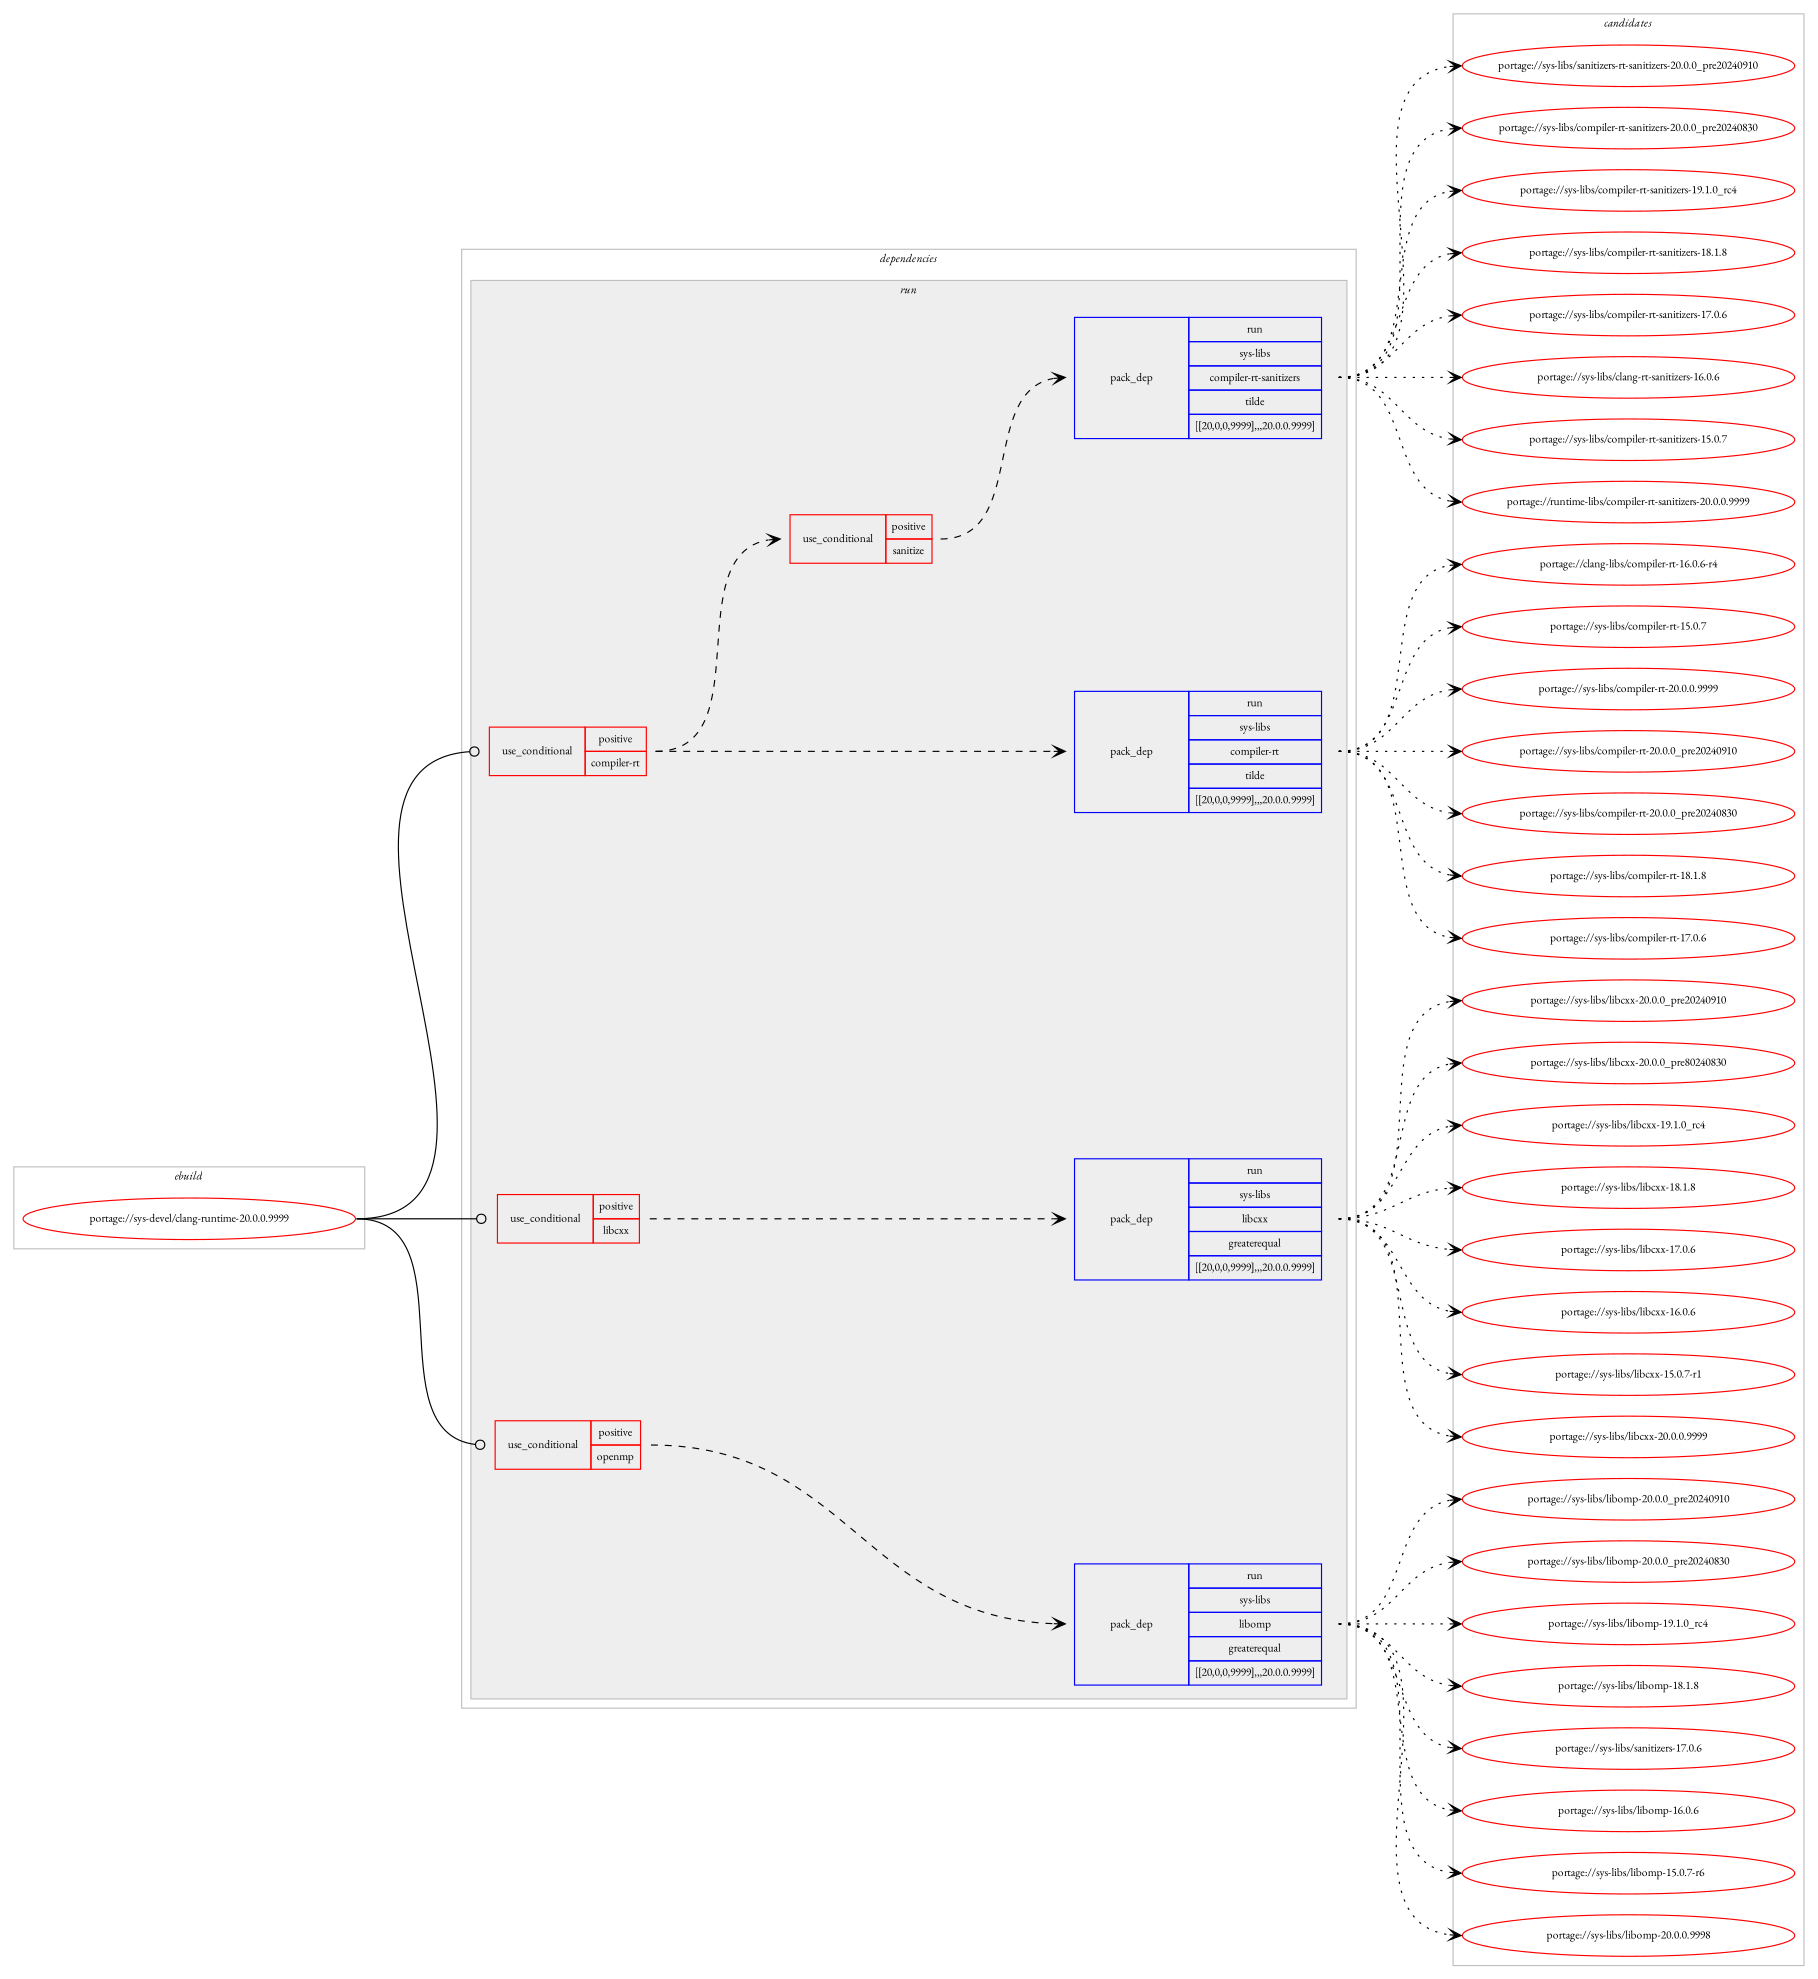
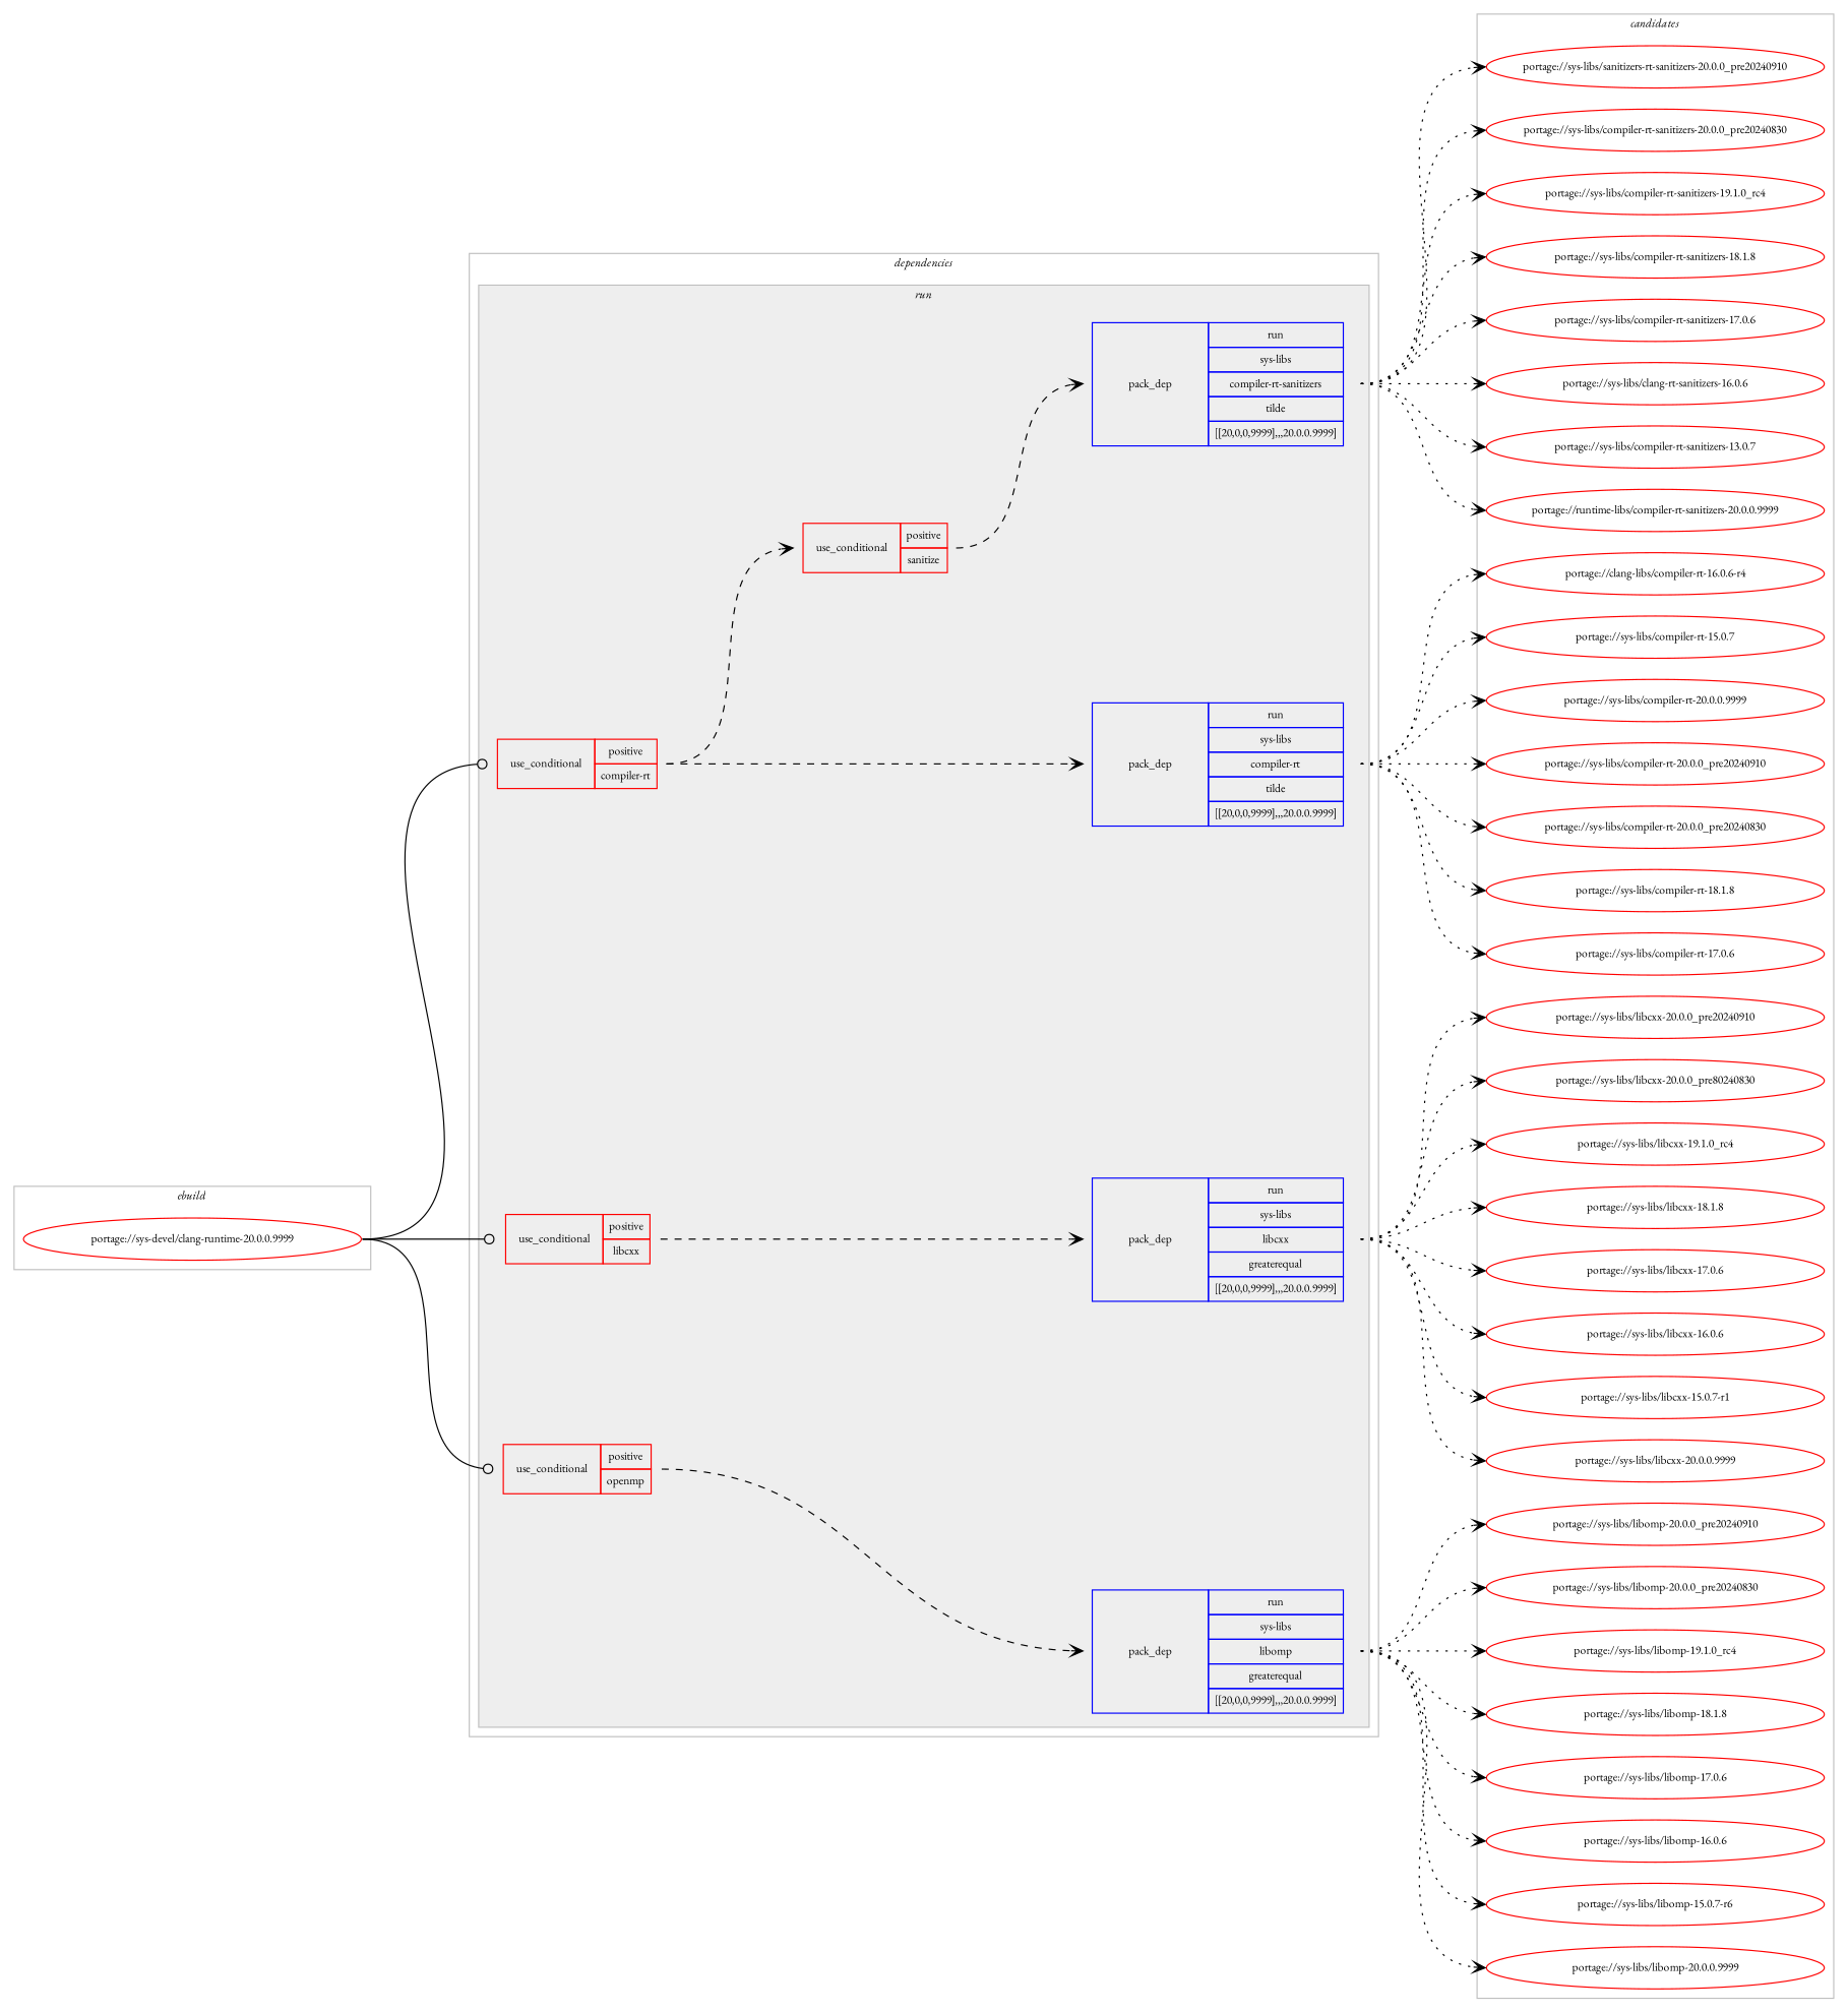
  digraph {
    compound=true
    concentrate=true
    fontname="EB Garamond"
    fontsize=10
    newrank=true
    rankdir=LR
    ranksep=1.5
    node [color=red fontname="EB Garamond" fontsize=10]
    edge [arrowhead=vee fontname="EB Garamond" headport=w style=dotted tailport=e weight=100]
    n1 [label="portage://sys-devel/clang-runtime-20.0.0.9999" width=4]
    n2 [color=blue label=<<TABLE BORDER="0" CELLBORDER="1" CELLSPACING="0" CELLPADDING="4" WIDTH="220"><TR><TD ROWSPAN="6" CELLPADDING="30">pack_dep</TD></TR><TR><TD WIDTH="110">run</TD></TR><TR><TD>sys-libs</TD></TR><TR><TD>compiler-rt</TD></TR><TR><TD>tilde</TD></TR><TR><TD>[[20,0,0,9999],,,20.0.0.9999]</TD></TR></TABLE>> shape=none]
    n3 [color=blue label=<<TABLE BORDER="0" CELLBORDER="1" CELLSPACING="0" CELLPADDING="4" WIDTH="220"><TR><TD ROWSPAN="6" CELLPADDING="30">pack_dep</TD></TR><TR><TD WIDTH="110">run</TD></TR><TR><TD>sys-libs</TD></TR><TR><TD>compiler-rt-sanitizers</TD></TR><TR><TD>tilde</TD></TR><TR><TD>[[20,0,0,9999],,,20.0.0.9999]</TD></TR></TABLE>> shape=none]
    n4 [label=<<TABLE BORDER="0" CELLBORDER="1" CELLSPACING="0" CELLPADDING="4"><TR><TD ROWSPAN="3" CELLPADDING="10">use_conditional</TD></TR><TR><TD>positive</TD></TR><TR><TD>sanitize</TD></TR></TABLE>> shape=none]
    n5 [label=<<TABLE BORDER="0" CELLBORDER="1" CELLSPACING="0" CELLPADDING="4"><TR><TD ROWSPAN="3" CELLPADDING="10">use_conditional</TD></TR><TR><TD>positive</TD></TR><TR><TD>compiler-rt</TD></TR></TABLE>> shape=none]
    n6 [color=blue label=<<TABLE BORDER="0" CELLBORDER="1" CELLSPACING="0" CELLPADDING="4" WIDTH="220"><TR><TD ROWSPAN="6" CELLPADDING="30">pack_dep</TD></TR><TR><TD WIDTH="110">run</TD></TR><TR><TD>sys-libs</TD></TR><TR><TD>libcxx</TD></TR><TR><TD>greaterequal</TD></TR><TR><TD>[[20,0,0,9999],,,20.0.0.9999]</TD></TR></TABLE>> shape=none]
    n7 [label=<<TABLE BORDER="0" CELLBORDER="1" CELLSPACING="0" CELLPADDING="4"><TR><TD ROWSPAN="3" CELLPADDING="10">use_conditional</TD></TR><TR><TD>positive</TD></TR><TR><TD>libcxx</TD></TR></TABLE>> shape=none]
    n8 [color=blue label=<<TABLE BORDER="0" CELLBORDER="1" CELLSPACING="0" CELLPADDING="4" WIDTH="220"><TR><TD ROWSPAN="6" CELLPADDING="30">pack_dep</TD></TR><TR><TD WIDTH="110">run</TD></TR><TR><TD>sys-libs</TD></TR><TR><TD>libomp</TD></TR><TR><TD>greaterequal</TD></TR><TR><TD>[[20,0,0,9999],,,20.0.0.9999]</TD></TR></TABLE>> shape=none]
    n9 [label=<<TABLE BORDER="0" CELLBORDER="1" CELLSPACING="0" CELLPADDING="4"><TR><TD ROWSPAN="3" CELLPADDING="10">use_conditional</TD></TR><TR><TD>positive</TD></TR><TR><TD>openmp</TD></TR></TABLE>> shape=none]
    n10 [label="portage://sys-libs/compiler-rt-20.0.0.9999" width=4]
    n11 [label="portage://sys-libs/compiler-rt-20.0.0_pre20240910" width=4]
    n12 [label="portage://sys-libs/compiler-rt-20.0.0_pre20240830" width=4]
    n13 [label="portage://sys-libs/compiler-rt-18.1.8" width=4]
    n14 [label="portage://sys-libs/compiler-rt-17.0.6" width=4]
    n15 [label="portage://clang-libs/compiler-rt-16.0.6-r4" width=4]
    n16 [label="portage://sys-libs/compiler-rt-15.0.7" width=4]
    n17 [label="portage://runtime-libs/compiler-rt-sanitizers-20.0.0.9999" width=4]
    n18 [label="portage://sys-libs/sanitizers-rt-sanitizers-20.0.0_pre20240910" width=4]
    n19 [label="portage://sys-libs/compiler-rt-sanitizers-20.0.0_pre20240830" width=4]
    n20 [label="portage://sys-libs/compiler-rt-sanitizers-19.1.0_rc4" width=4]
    n21 [label="portage://sys-libs/compiler-rt-sanitizers-18.1.8" width=4]
    n22 [label="portage://sys-libs/compiler-rt-sanitizers-17.0.6" width=4]
    n23 [label="portage://sys-libs/clang-rt-sanitizers-16.0.6" width=4]
-   n24 [label="portage://sys-libs/compiler-rt-sanitizers-15.0.7" width=4]
+   n24 [label="portage://sys-libs/compiler-rt-sanitizers-13.0.7" width=4]
    n25 [label="portage://sys-libs/libcxx-20.0.0.9999" width=4]
    n26 [label="portage://sys-libs/libcxx-20.0.0_pre20240910" width=4]
    n27 [label="portage://sys-libs/libcxx-20.0.0_pre80240830" width=4]
    n28 [label="portage://sys-libs/libcxx-19.1.0_rc4" width=4]
    n29 [label="portage://sys-libs/libcxx-18.1.8" width=4]
    n30 [label="portage://sys-libs/libcxx-17.0.6" width=4]
    n31 [label="portage://sys-libs/libcxx-16.0.6" width=4]
    n32 [label="portage://sys-libs/libcxx-15.0.7-r1" width=4]
-   n33 [label="portage://sys-libs/libomp-20.0.0.9998" width=4]
+   n33 [label="portage://sys-libs/libomp-20.0.0.9999" width=4]
    n34 [label="portage://sys-libs/libomp-20.0.0_pre20240910" width=4]
    n35 [label="portage://sys-libs/libomp-20.0.0_pre20240830" width=4]
    n36 [label="portage://sys-libs/libomp-19.1.0_rc4" width=4]
    n37 [label="portage://sys-libs/libomp-18.1.8" width=4]
-   n38 [label="portage://sys-libs/sanitizers-17.0.6" width=4]
+   n38 [label="portage://sys-libs/libomp-17.0.6" width=4]
    n39 [label="portage://sys-libs/libomp-16.0.6" width=4]
    n40 [label="portage://sys-libs/libomp-15.0.7-r6" width=4]
    subgraph cluster_1 {
      color=gray
      label=<<i>ebuild</i>>
      n1
    }
    subgraph cluster_2 {
      color=gray
      label=<<i>dependencies</i>>
      subgraph cluster_3 {
        color=gray
        fillcolor="#eeeeee"
        label=<<i>compile</i>>
        style=filled
      }
      subgraph cluster_4 {
        color=gray
        fillcolor="#eeeeee"
        label=<<i>compile and run</i>>
        style=filled
      }
      subgraph cluster_5 {
        color=gray
        fillcolor="#eeeeee"
        label=<<i>run</i>>
        style=filled
        subgraph sub_6 {
          color=gray
          fillcolor="#eeeeee"
          label=<<i>run</i>>
          style=filled
          n5
          subgraph sub_7 {
            color=gray
            fillcolor="#eeeeee"
            label=<<i>run</i>>
            style=filled
            n2
          }
          subgraph sub_8 {
            color=gray
            fillcolor="#eeeeee"
            label=<<i>run</i>>
            style=filled
            n4
            subgraph sub_9 {
              color=gray
              fillcolor="#eeeeee"
              label=<<i>run</i>>
              style=filled
              n3
            }
          }
        }
        subgraph sub_10 {
          color=gray
          fillcolor="#eeeeee"
          label=<<i>run</i>>
          style=filled
          n7
          subgraph sub_11 {
            color=gray
            fillcolor="#eeeeee"
            label=<<i>run</i>>
            style=filled
            n6
          }
        }
        subgraph sub_12 {
          color=gray
          fillcolor="#eeeeee"
          label=<<i>run</i>>
          style=filled
          n9
          subgraph sub_13 {
            color=gray
            fillcolor="#eeeeee"
            label=<<i>run</i>>
            style=filled
            n8
          }
        }
      }
    }
    subgraph cluster_14 {
      color=gray
      label=<<i>candidates</i>>
      rank=same
      subgraph sub_15 {
        color=black
        label=<<i>candidates</i>>
        nodesep=1
        rank=same
        n10
        n11
        n12
        n13
        n14
        n15
        n16
      }
      subgraph sub_16 {
        color=black
        label=<<i>candidates</i>>
        nodesep=1
        rank=same
        n17
        n18
        n19
        n20
        n21
        n22
        n23
        n24
      }
      subgraph sub_17 {
        color=black
        label=<<i>candidates</i>>
        nodesep=1
        rank=same
        n25
        n26
        n27
        n28
        n29
        n30
        n31
        n32
      }
      subgraph sub_18 {
        color=black
        label=<<i>candidates</i>>
        nodesep=1
        rank=same
        n33
        n34
        n35
        n36
        n37
        n38
        n39
        n40
      }
    }
    n1 -> n5 [arrowhead=odot style=solid weight=20]
    n1 -> n7 [arrowhead=odot style=solid weight=20]
    n1 -> n9 [arrowhead=odot style=solid weight=20]
    n2 -> n10
    n2 -> n11
    n2 -> n12
    n2 -> n13
    n2 -> n14
    n2 -> n15
    n2 -> n16
    n3 -> n17
    n3 -> n18
    n3 -> n19
    n3 -> n20
    n3 -> n21
    n3 -> n22
    n3 -> n23
    n3 -> n24
    n4 -> n3 [style=dashed weight=20]
    n5 -> n2 [style=dashed weight=20]
    n5 -> n4 [style=dashed weight=20]
    n6 -> n25
    n6 -> n26
    n6 -> n27
    n6 -> n28
    n6 -> n29
    n6 -> n30
    n6 -> n31
    n6 -> n32
    n7 -> n6 [style=dashed weight=20]
    n8 -> n33
    n8 -> n34
    n8 -> n35
    n8 -> n36
    n8 -> n37
    n8 -> n38
    n8 -> n39
    n8 -> n40
    n9 -> n8 [style=dashed weight=20]
  }
